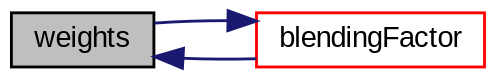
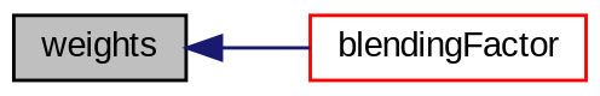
  digraph {
    rankdir=LR
    fontname="Liberation Sans"
    node [fontname="Liberation Sans" fontsize=10 shape=record]
    edge [color=midnightblue dir=back fontname="Liberation Sans" fontsize=10 labelfontname=FreeSans labelfontsize=10 style=solid]
    n1 [color=black fillcolor=grey75 fontcolor=black height=0.2 label=weights style=filled width=0.4]
    n2 [color=red height=0.2 label=blendingFactor width=0.4]
    n1 -> n2
-   n2 -> n1
  }
